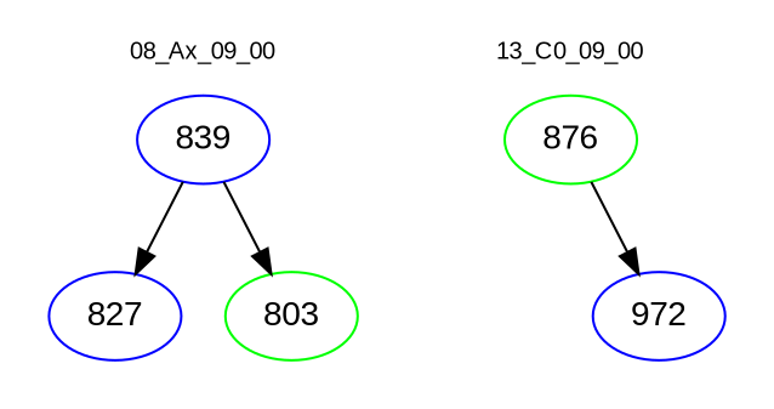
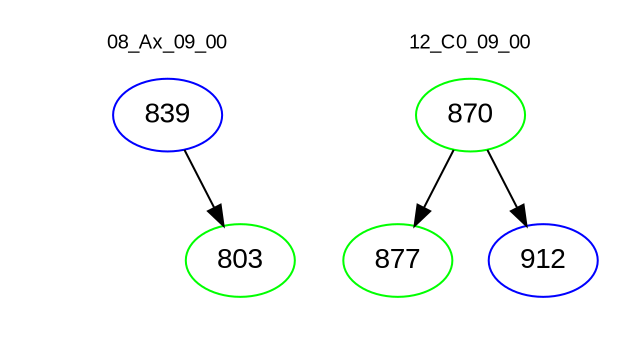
  digraph {
    fontname="Liberation Sans"
    node [color=blue fontname="Liberation Sans"]
    edge [color=black fontname="Liberation Sans"]
    n1 [label=839]
-   n2 [label=827]
    n3 [color=green label=803]
-   n4 [color=green label=876]
-   n6 [label=972]
+   n4 [color=green label=870]
+   n5 [color=green label=877]
+   n6 [label=912]
    subgraph cluster_1 {
      color=white
      fontsize=10
      label="08_Ax_09_00"
      n1
-     n2
      n3
    }
    subgraph cluster_2 {
      color=white
      fontsize=10
-     label="13_C0_09_00"
+     label="12_C0_09_00"
      n4
+     n5
      n6
    }
-   n1 -> n2
    n1 -> n3
+   n4 -> n5
    n4 -> n6
  }
